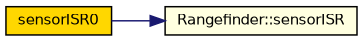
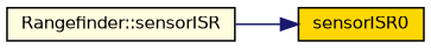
  digraph {
    rankdir=LR
    node [color=black fontname=Helvetica fontsize=10 shape=record style=filled]
    n1 [fillcolor=gold fontcolor=black height=0.2 label=sensorISR0 width=0.4]
    n2 [fillcolor=lightyellow height=0.2 label="Rangefinder::sensorISR" width=0.4]
-   n1 -> n2 [color=midnightblue fontname=Helvetica fontsize=10 labelfontname=Helvetica labelfontsize=10 style=solid]
+   n2 -> n1 [color=midnightblue fontname=Helvetica fontsize=10 labelfontname=Helvetica labelfontsize=10 style=solid]
  }
